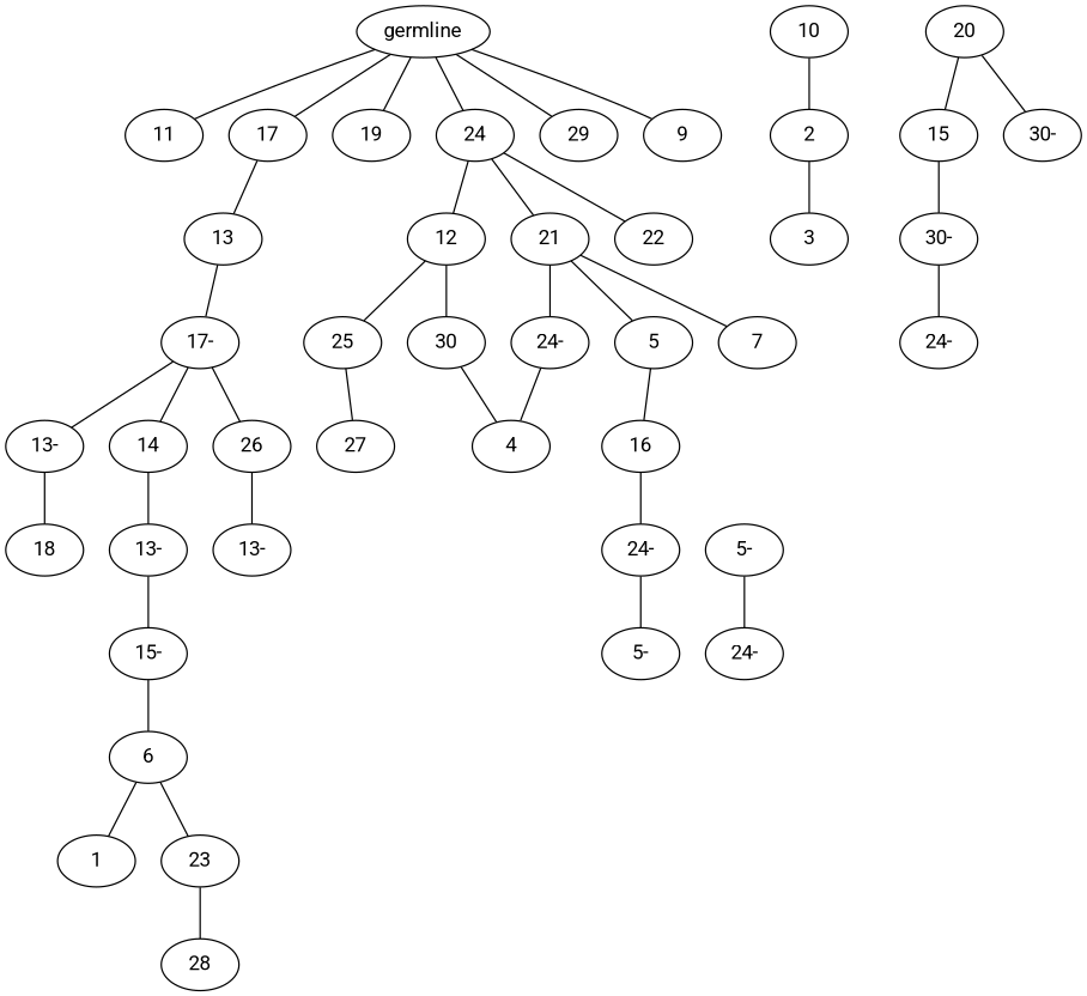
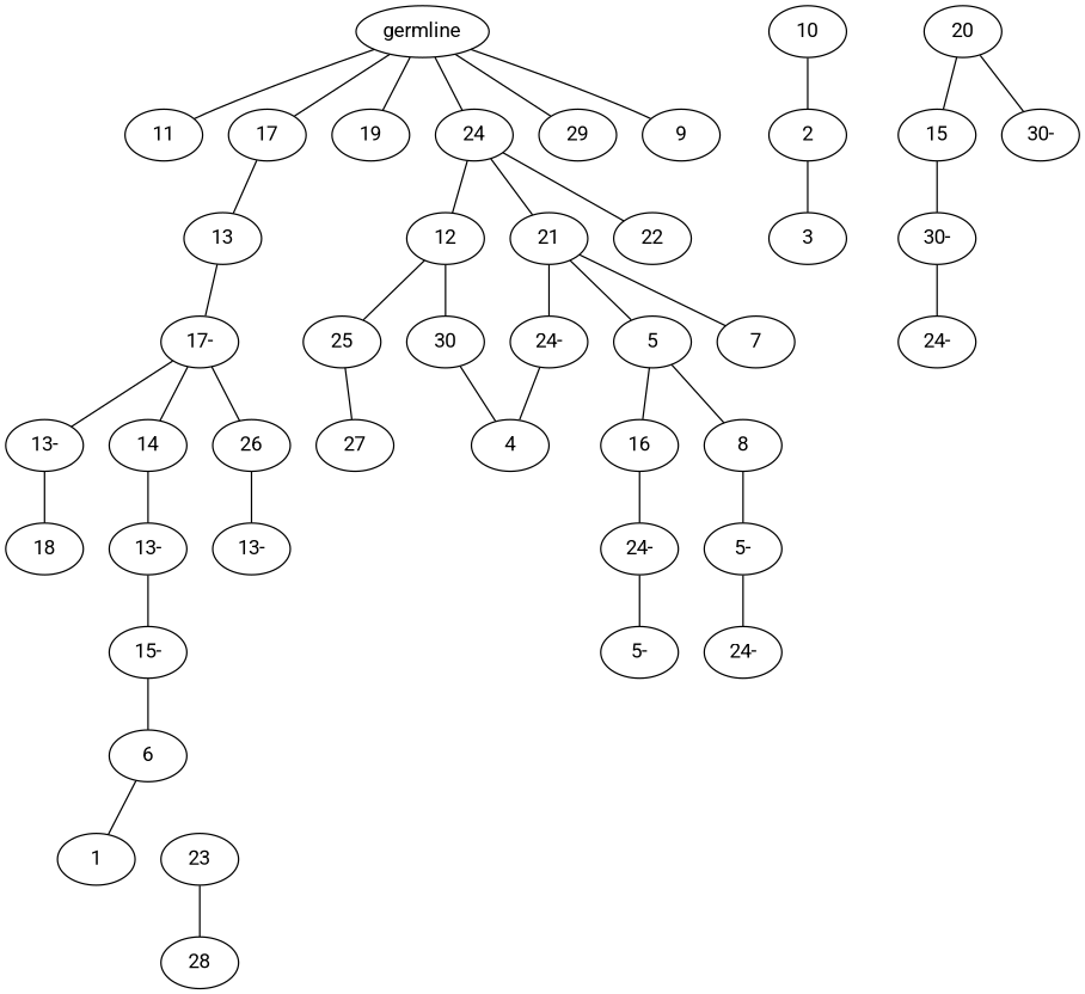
  graph {
    fontname=Roboto
    node [fontname=Roboto]
    edge [fontname=Roboto]
    n1 [label=germline]
    n2 [label=11]
    n3 [label=17]
    n4 [label=19]
    n5 [label=24]
    n6 [label=29]
    n7 [label=9]
    n8 [label=10]
    n9 [label=2]
    n10 [label=13]
    n11 [label=12]
    n12 [label=21]
    n13 [label=22]
    n14 [label=3]
    n15 [label="17-"]
    n16 [label="13-"]
    n17 [label=14]
    n18 [label=26]
    n19 [label=18]
    n20 [label="13-"]
    n21 [label="13-"]
    n22 [label="15-"]
    n23 [label=6]
    n24 [label=1]
    n25 [label=23]
    n26 [label=28]
    n27 [label=25]
    n28 [label=30]
    n29 [label="24-"]
    n30 [label=5]
    n31 [label=7]
    n32 [label=27]
    n33 [label=4]
    n34 [label=20]
    n35 [label=15]
    n36 [label="30-"]
    n37 [label="30-"]
    n38 [label="24-"]
    n39 [label=16]
+   n40 [label=8]
    n41 [label="24-"]
    n42 [label="5-"]
    n43 [label="5-"]
    n44 [label="24-"]
    n1 -- n2
    n1 -- n3
    n1 -- n4
    n1 -- n5
    n1 -- n6
    n1 -- n7
    n3 -- n10
    n5 -- n11
    n5 -- n12
    n5 -- n13
    n8 -- n9
    n9 -- n14
    n10 -- n15
    n11 -- n27
    n11 -- n28
    n12 -- n29
    n12 -- n30
    n12 -- n31
    n15 -- n16
    n15 -- n17
    n15 -- n18
    n16 -- n19
    n17 -- n20
    n18 -- n21
    n20 -- n22
    n22 -- n23
    n23 -- n24
-   n23 -- n25
    n25 -- n26
    n27 -- n32
    n28 -- n33
    n29 -- n33
    n30 -- n39
+   n30 -- n40
    n34 -- n35
    n34 -- n36
    n35 -- n37
    n37 -- n38
    n39 -- n41
+   n40 -- n42
    n41 -- n43
    n42 -- n44
  }
